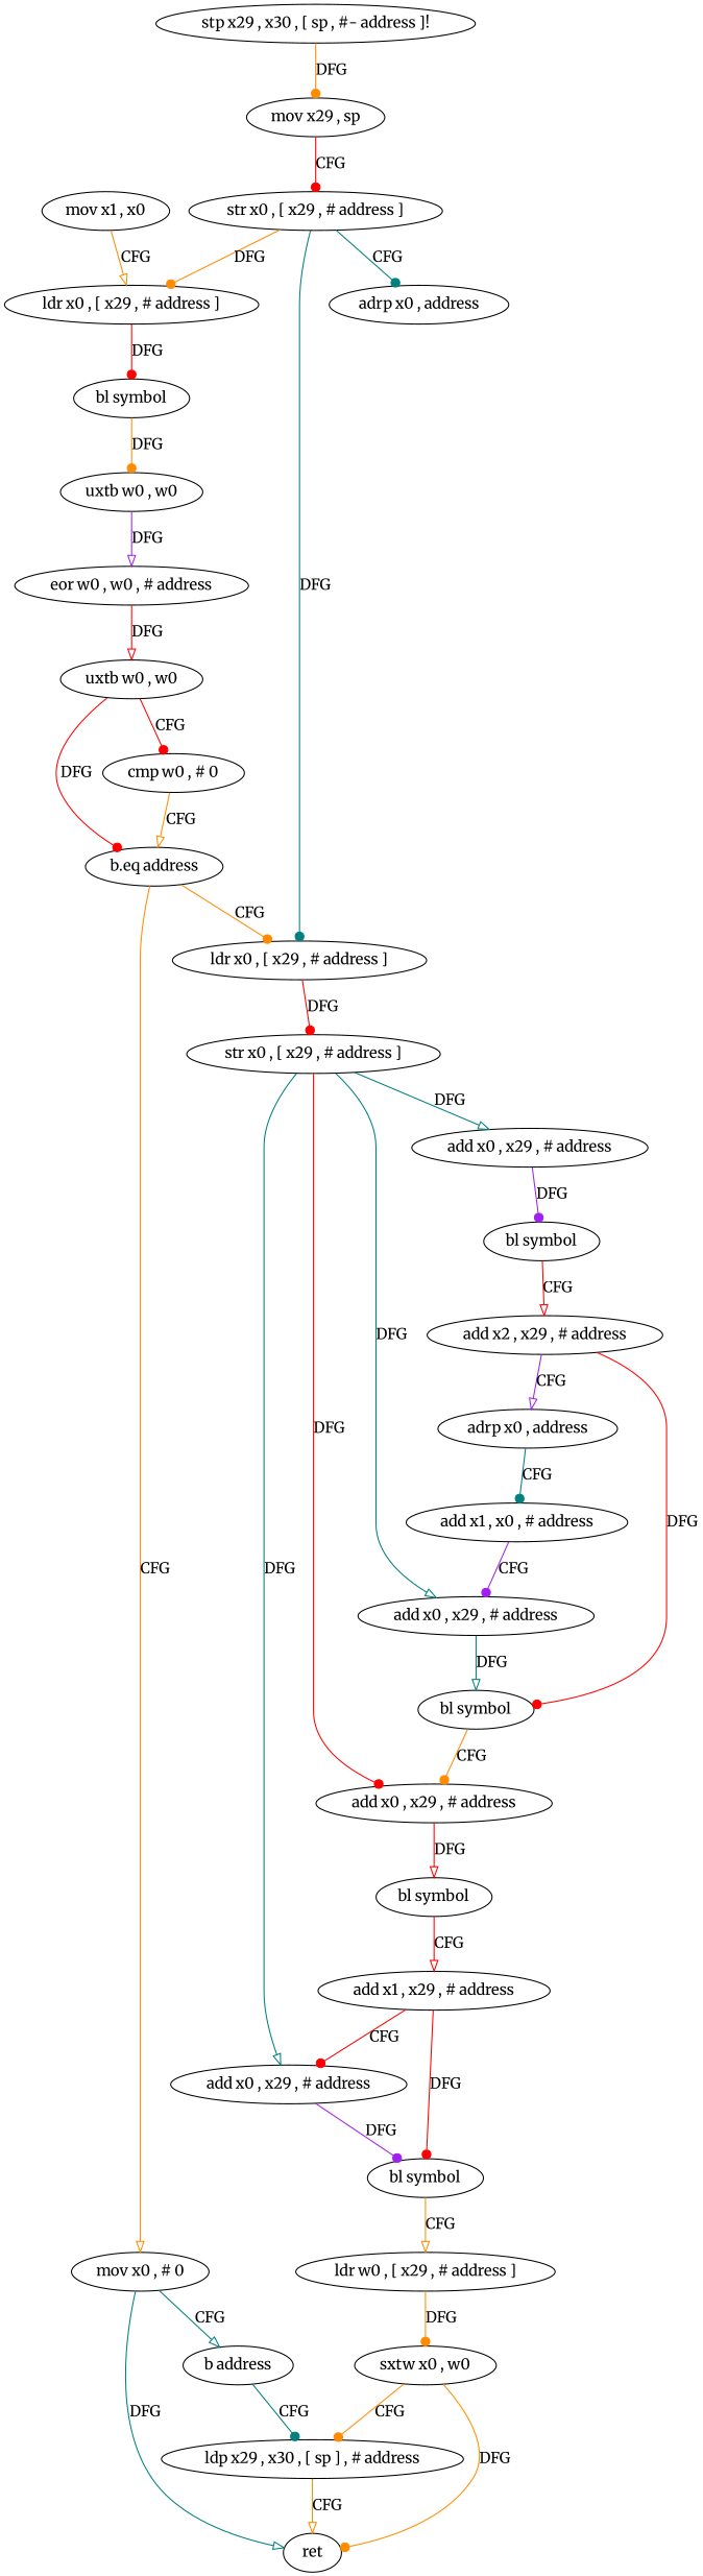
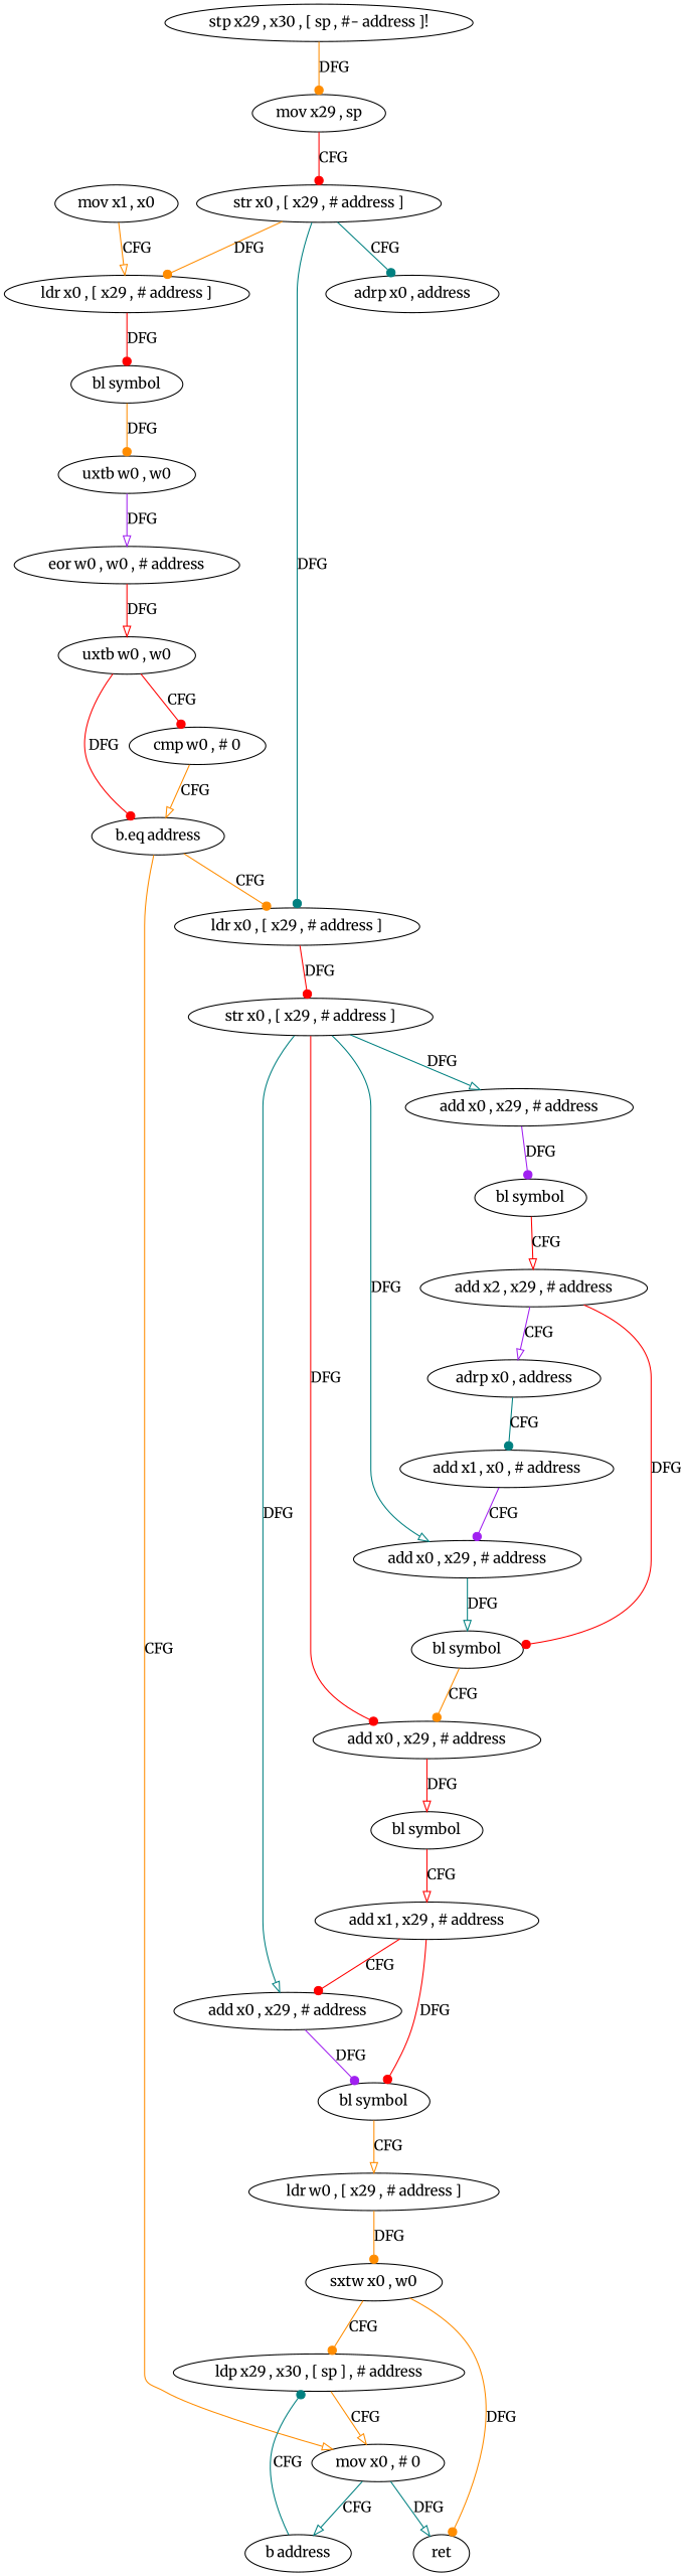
  digraph {
    fontname=Merriweather
    node [fontname=Merriweather]
    edge [arrowhead=dot color=darkorange fontname=Merriweather]
    n1 [label="stp x29 , x30 , [ sp , #- address ]!"]
    n2 [label="mov x29 , sp"]
    n3 [label="str x0 , [ x29 , # address ]"]
    n4 [label="adrp x0 , address"]
    n5 [label="ldr x0 , [ x29 , # address ]"]
    n6 [label="ldr x0 , [ x29 , # address ]"]
    n7 [label="bl symbol"]
    n8 [label="str x0 , [ x29 , # address ]"]
    n9 [label="mov x1 , x0"]
    n10 [label="uxtb w0 , w0"]
    n11 [label="eor w0 , w0 , # address"]
    n12 [label="uxtb w0 , w0"]
    n13 [label="cmp w0 , # 0"]
    n14 [label="b.eq address"]
    n15 [label="mov x0 , # 0"]
    n16 [label="b address"]
    n17 [label=ret]
    n18 [label="add x0 , x29 , # address"]
    n19 [label="add x0 , x29 , # address"]
    n20 [label="add x0 , x29 , # address"]
    n21 [label="add x0 , x29 , # address"]
    n22 [label="ldp x29 , x30 , [ sp ] , # address"]
    n23 [label="bl symbol"]
    n24 [label="bl symbol"]
    n25 [label="bl symbol"]
    n26 [label="bl symbol"]
    n27 [label="add x2 , x29 , # address"]
    n28 [label="adrp x0 , address"]
    n29 [label="add x1 , x0 , # address"]
    n30 [label="add x1 , x29 , # address"]
    n31 [label="ldr w0 , [ x29 , # address ]"]
    n32 [label="sxtw x0 , w0"]
    n1 -> n2 [label=DFG]
    n2 -> n3 [color=red label=CFG]
    n3 -> n4 [color=teal label=CFG]
    n3 -> n5 [label=DFG]
    n3 -> n6 [color=teal label=DFG]
    n5 -> n7 [color=red label=DFG]
    n6 -> n8 [color=red label=DFG]
    n7 -> n10 [label=DFG]
    n8 -> n18 [arrowhead=onormal color=teal label=DFG]
    n8 -> n19 [arrowhead=onormal color=teal label=DFG]
    n8 -> n20 [color=red label=DFG]
    n8 -> n21 [arrowhead=onormal color=teal label=DFG]
    n9 -> n5 [arrowhead=onormal label=CFG]
    n10 -> n11 [arrowhead=onormal color=purple label=DFG]
    n11 -> n12 [arrowhead=onormal color=red label=DFG]
    n12 -> n13 [color=red label=CFG]
    n12 -> n14 [color=red label=DFG]
    n13 -> n14 [arrowhead=onormal label=CFG]
    n14 -> n6 [label=CFG]
    n14 -> n15 [arrowhead=onormal label=CFG]
    n15 -> n16 [arrowhead=onormal color=teal label=CFG]
    n15 -> n17 [arrowhead=onormal color=teal label=DFG]
    n16 -> n22 [color=teal label=CFG]
    n18 -> n23 [color=purple label=DFG]
    n19 -> n24 [arrowhead=onormal color=teal label=DFG]
    n20 -> n25 [arrowhead=onormal color=red label=DFG]
    n21 -> n26 [color=purple label=DFG]
-   n22 -> n17 [arrowhead=onormal label=CFG]
+   n22 -> n15 [arrowhead=onormal label=CFG]
    n23 -> n27 [arrowhead=onormal color=red label=CFG]
    n24 -> n20 [label=CFG]
    n25 -> n30 [arrowhead=onormal color=red label=CFG]
    n26 -> n31 [arrowhead=onormal label=CFG]
    n27 -> n24 [color=red label=DFG]
    n27 -> n28 [arrowhead=onormal color=purple label=CFG]
    n28 -> n29 [color=teal label=CFG]
    n29 -> n19 [color=purple label=CFG]
    n30 -> n21 [color=red label=CFG]
    n30 -> n26 [color=red label=DFG]
    n31 -> n32 [label=DFG]
    n32 -> n17 [label=DFG]
    n32 -> n22 [label=CFG]
  }
